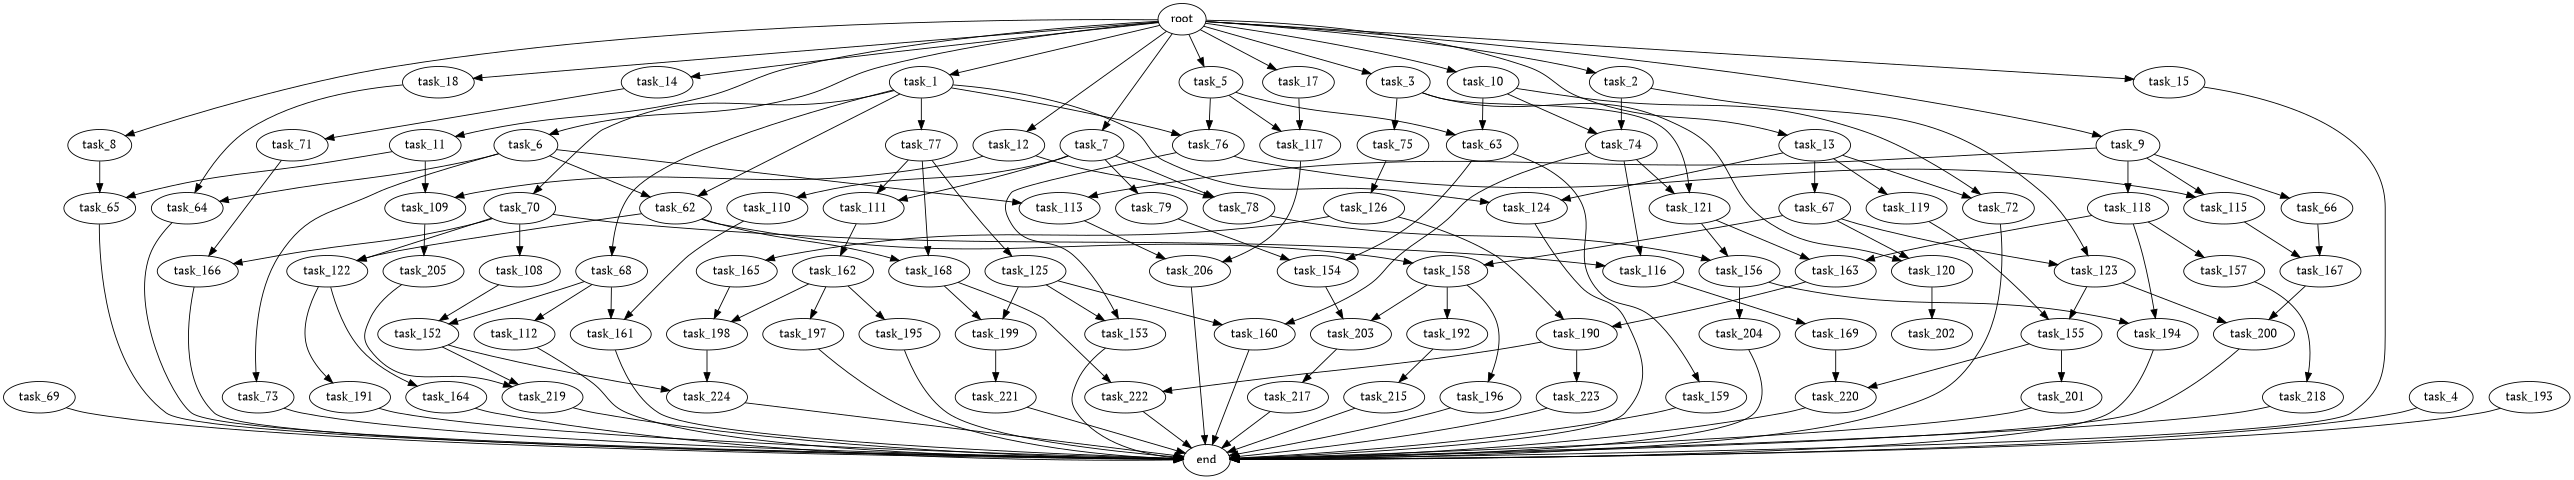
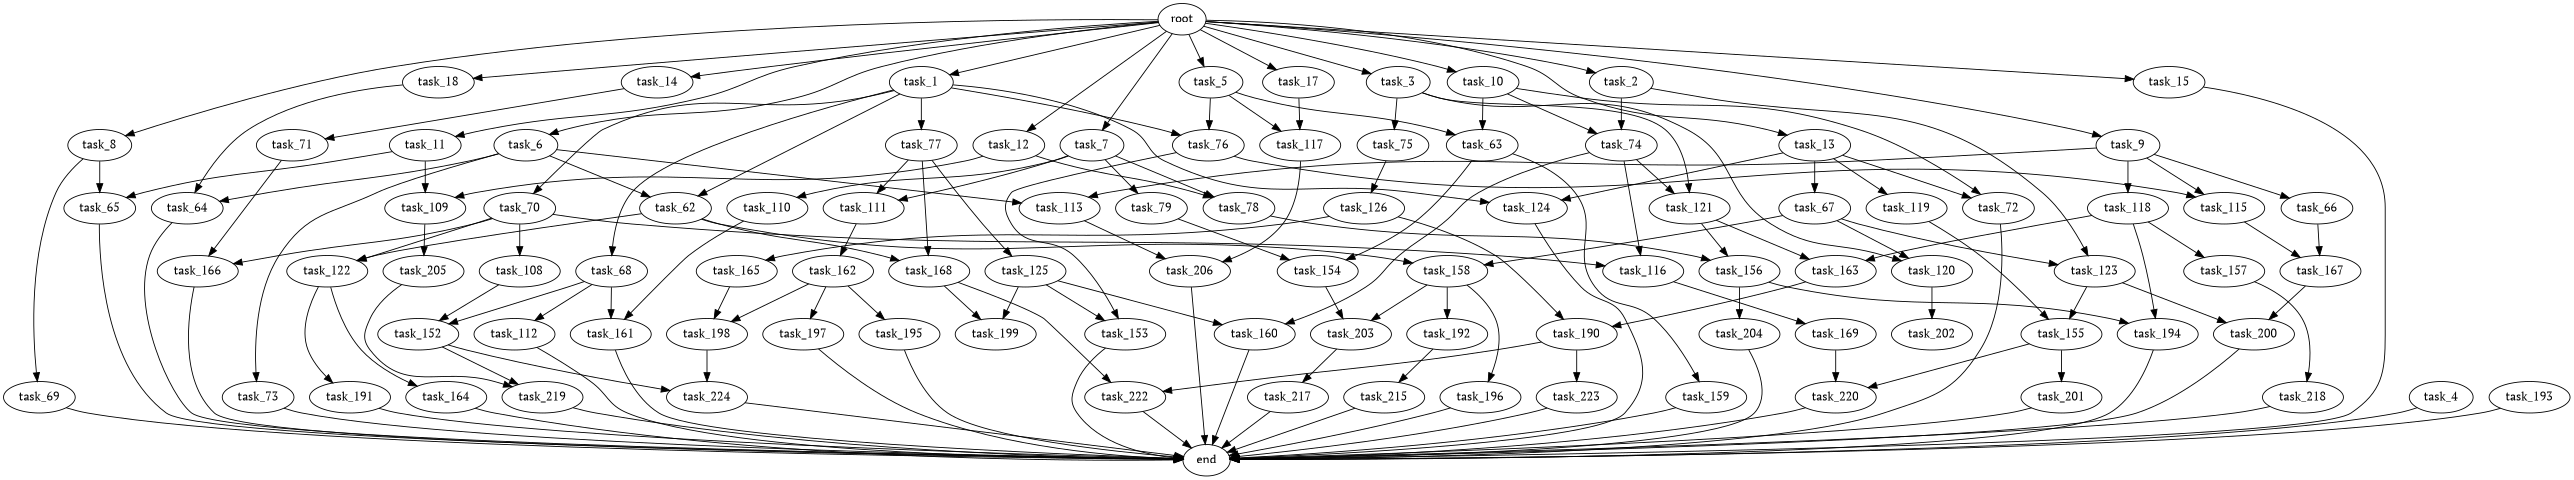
  digraph {
    fontname="PT Serif"
    node [fontname="PT Serif"]
    edge [fontname="PT Serif"]
    task_11
    task_109
    task_65
    task_205
    end
    task_168
    task_199
    task_222
-   task_221
    task_195
    task_64
    task_17
    task_117
    task_206
    task_190
    task_223
    task_219
    task_217
    task_126
    task_165
    task_198
    task_69
    task_155
    task_220
    task_201
    task_73
    task_124
    task_197
    task_224
    task_7
    task_79
    task_78
    task_110
    task_111
    task_154
    task_156
    task_161
    task_162
    task_113
    task_67
    task_158
    task_120
    task_123
    task_192
    task_203
    task_196
    task_202
    task_200
    task_122
    task_191
    task_164
    task_157
    task_218
    task_115
    task_167
    task_215
    task_63
    task_159
    task_119
    task_72
    task_121
    task_163
    task_194
    task_204
    task_112
    task_3
    task_75
    task_14
    task_71
    task_166
    task_62
    task_125
    task_153
    task_160
    task_108
    task_152
    task_9
    task_66
    task_118
    task_8
    root
    task_13
    task_5
    task_6
    task_15
    task_10
    task_1
    task_2
    task_12
    task_18
    task_4
    task_76
    task_74
    task_70
    task_68
    task_77
    task_116
    task_169
    task_193
    task_11 -> task_109
    task_11 -> task_65
    task_109 -> task_205
    task_65 -> end
    task_205 -> task_219
    task_168 -> task_199
    task_168 -> task_222
-   task_199 -> task_221
    task_222 -> end
-   task_221 -> end
    task_195 -> end
    task_64 -> end
    task_17 -> task_117
    task_117 -> task_206
    task_206 -> end
    task_190 -> task_222
    task_190 -> task_223
    task_223 -> end
    task_219 -> end
    task_217 -> end
    task_126 -> task_190
    task_126 -> task_165
    task_165 -> task_198
    task_198 -> task_224
    task_69 -> end
    task_155 -> task_220
    task_155 -> task_201
    task_220 -> end
    task_201 -> end
    task_73 -> end
    task_124 -> end
    task_197 -> end
    task_224 -> end
    task_7 -> task_79
    task_7 -> task_78
    task_7 -> task_110
    task_7 -> task_111
    task_79 -> task_154
    task_78 -> task_156
    task_110 -> task_161
    task_111 -> task_162
    task_154 -> task_203
    task_156 -> task_194
    task_156 -> task_204
    task_161 -> end
    task_162 -> task_195
    task_162 -> task_198
    task_162 -> task_197
    task_113 -> task_206
    task_67 -> task_158
    task_67 -> task_120
    task_67 -> task_123
    task_158 -> task_192
    task_158 -> task_203
    task_158 -> task_196
    task_120 -> task_202
    task_123 -> task_155
    task_123 -> task_200
    task_192 -> task_215
    task_203 -> task_217
    task_196 -> end
    task_200 -> end
    task_122 -> task_191
    task_122 -> task_164
    task_191 -> end
    task_164 -> end
    task_157 -> task_218
    task_218 -> end
    task_115 -> task_167
    task_167 -> task_200
    task_215 -> end
    task_63 -> task_154
    task_63 -> task_159
    task_159 -> end
    task_119 -> task_155
    task_72 -> end
    task_121 -> task_156
    task_121 -> task_163
    task_163 -> task_190
    task_194 -> end
    task_204 -> end
    task_112 -> end
    task_3 -> task_120
    task_3 -> task_121
    task_3 -> task_75
    task_75 -> task_126
    task_14 -> task_71
    task_71 -> task_166
    task_166 -> end
    task_62 -> task_168
    task_62 -> task_158
    task_62 -> task_122
    task_125 -> task_199
    task_125 -> task_153
    task_125 -> task_160
    task_153 -> end
    task_160 -> end
    task_108 -> task_152
    task_152 -> task_219
    task_152 -> task_224
    task_9 -> task_113
    task_9 -> task_115
    task_9 -> task_66
    task_9 -> task_118
    task_66 -> task_167
    task_118 -> task_157
    task_118 -> task_163
    task_118 -> task_194
    task_8 -> task_65
+   task_8 -> task_69
    root -> task_11
    root -> task_17
    root -> task_7
    root -> task_3
    root -> task_14
    root -> task_9
    root -> task_8
    root -> task_13
    root -> task_5
    root -> task_6
    root -> task_15
    root -> task_10
    root -> task_1
    root -> task_2
    root -> task_12
    root -> task_18
    task_13 -> task_124
    task_13 -> task_67
    task_13 -> task_119
    task_13 -> task_72
    task_5 -> task_117
    task_5 -> task_63
    task_5 -> task_76
    task_6 -> task_64
    task_6 -> task_73
    task_6 -> task_113
    task_6 -> task_62
    task_15 -> end
    task_10 -> task_63
    task_10 -> task_72
    task_10 -> task_74
    task_1 -> task_124
    task_1 -> task_62
    task_1 -> task_76
    task_1 -> task_70
    task_1 -> task_68
    task_1 -> task_77
    task_2 -> task_123
    task_2 -> task_74
    task_12 -> task_109
    task_12 -> task_78
    task_18 -> task_64
    task_4 -> end
    task_76 -> task_115
    task_76 -> task_153
    task_74 -> task_121
    task_74 -> task_160
    task_74 -> task_116
    task_70 -> task_122
    task_70 -> task_166
    task_70 -> task_108
    task_70 -> task_116
    task_68 -> task_161
    task_68 -> task_112
    task_68 -> task_152
    task_77 -> task_168
    task_77 -> task_111
    task_77 -> task_125
    task_116 -> task_169
    task_169 -> task_220
    task_193 -> end
  }
